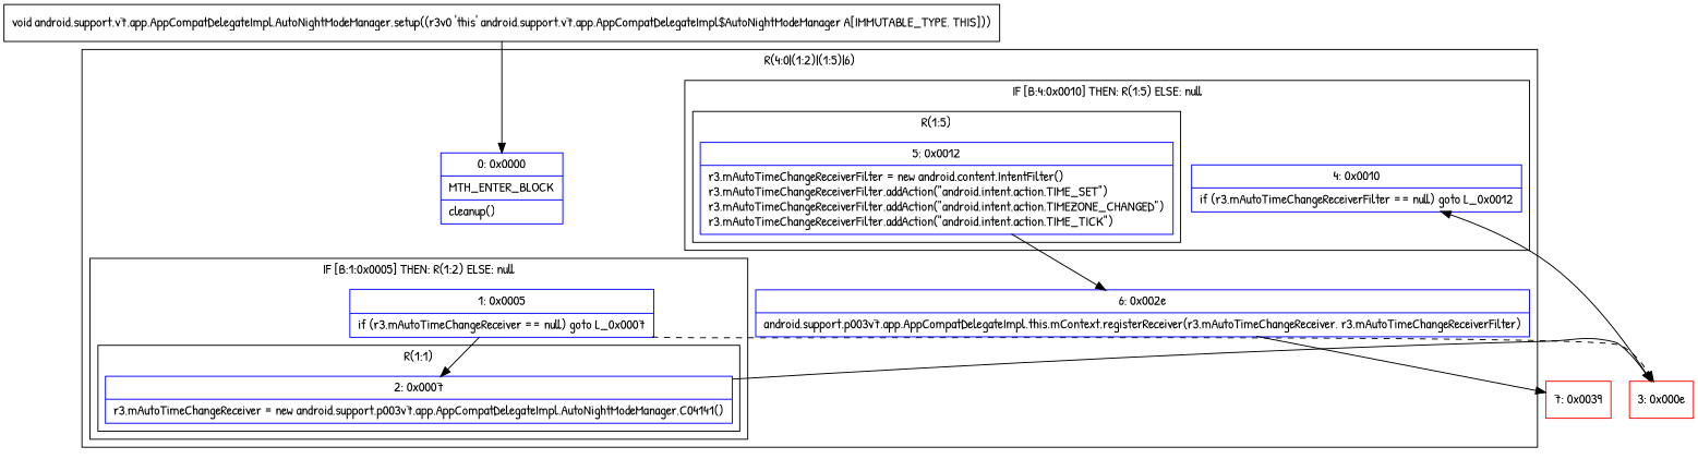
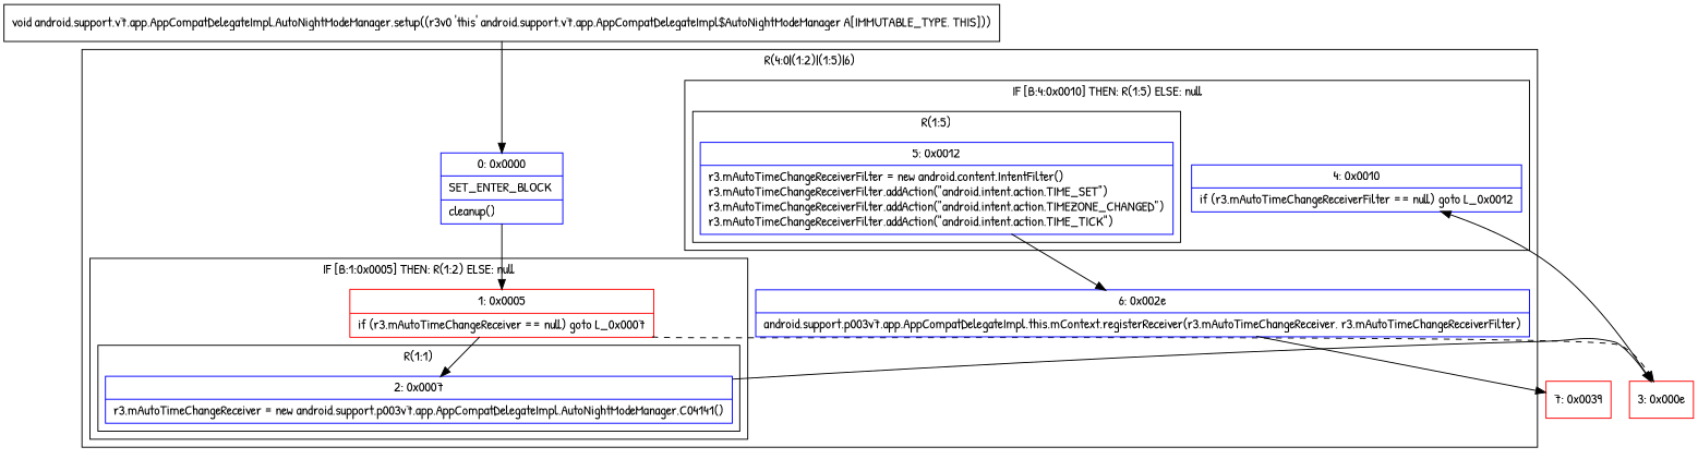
  digraph {
    fontname="Patrick Hand"
    node [color=blue fontname="Patrick Hand" shape=record]
    edge [fontname="Patrick Hand"]
    n1 [label="{2\:\ 0x0007|r3.mAutoTimeChangeReceiver = new android.support.p003v7.app.AppCompatDelegateImpl.AutoNightModeManager.C04141()\l}"]
-   n2 [label="{1\:\ 0x0005|if (r3.mAutoTimeChangeReceiver == null) goto L_0x0007\l}"]
+   n2 [color=red label="{1\:\ 0x0005|if (r3.mAutoTimeChangeReceiver == null) goto L_0x0007\l}"]
    n3 [label="{5\:\ 0x0012|r3.mAutoTimeChangeReceiverFilter = new android.content.IntentFilter()\lr3.mAutoTimeChangeReceiverFilter.addAction(\"android.intent.action.TIME_SET\")\lr3.mAutoTimeChangeReceiverFilter.addAction(\"android.intent.action.TIMEZONE_CHANGED\")\lr3.mAutoTimeChangeReceiverFilter.addAction(\"android.intent.action.TIME_TICK\")\l}"]
    n4 [label="{4\:\ 0x0010|if (r3.mAutoTimeChangeReceiverFilter == null) goto L_0x0012\l}"]
-   n5 [label="{0\:\ 0x0000|MTH_ENTER_BLOCK\l|cleanup()\l}"]
+   n5 [label="{0\:\ 0x0000|SET_ENTER_BLOCK\l|cleanup()\l}"]
    n6 [label="{6\:\ 0x002e|android.support.p003v7.app.AppCompatDelegateImpl.this.mContext.registerReceiver(r3.mAutoTimeChangeReceiver, r3.mAutoTimeChangeReceiverFilter)\l}"]
    n7 [color=red label="{3\:\ 0x000e}"]
    n8 [color=red label="{7\:\ 0x0039}"]
    n9 [label="{void android.support.v7.app.AppCompatDelegateImpl.AutoNightModeManager.setup((r3v0 'this' android.support.v7.app.AppCompatDelegateImpl$AutoNightModeManager A[IMMUTABLE_TYPE, THIS])) }" color=""]
    subgraph cluster_1 {
      label="R(4:0|(1:2)|(1:5)|6)"
      n5
      n6
      subgraph cluster_2 {
        label="IF [B:1:0x0005] THEN: R(1:2) ELSE: null"
        n2
        subgraph cluster_3 {
          label="R(1:1)"
          n1
        }
      }
      subgraph cluster_4 {
        label="IF [B:4:0x0010] THEN: R(1:5) ELSE: null"
        n4
        subgraph cluster_5 {
          label="R(1:5)"
          n3
        }
      }
    }
    n1 -> n7
    n2 -> n1
    n2 -> n7 [style=dashed]
    n3 -> n6
+   n5 -> n2
    n6 -> n8
    n7 -> n4
    n9 -> n5
  }
